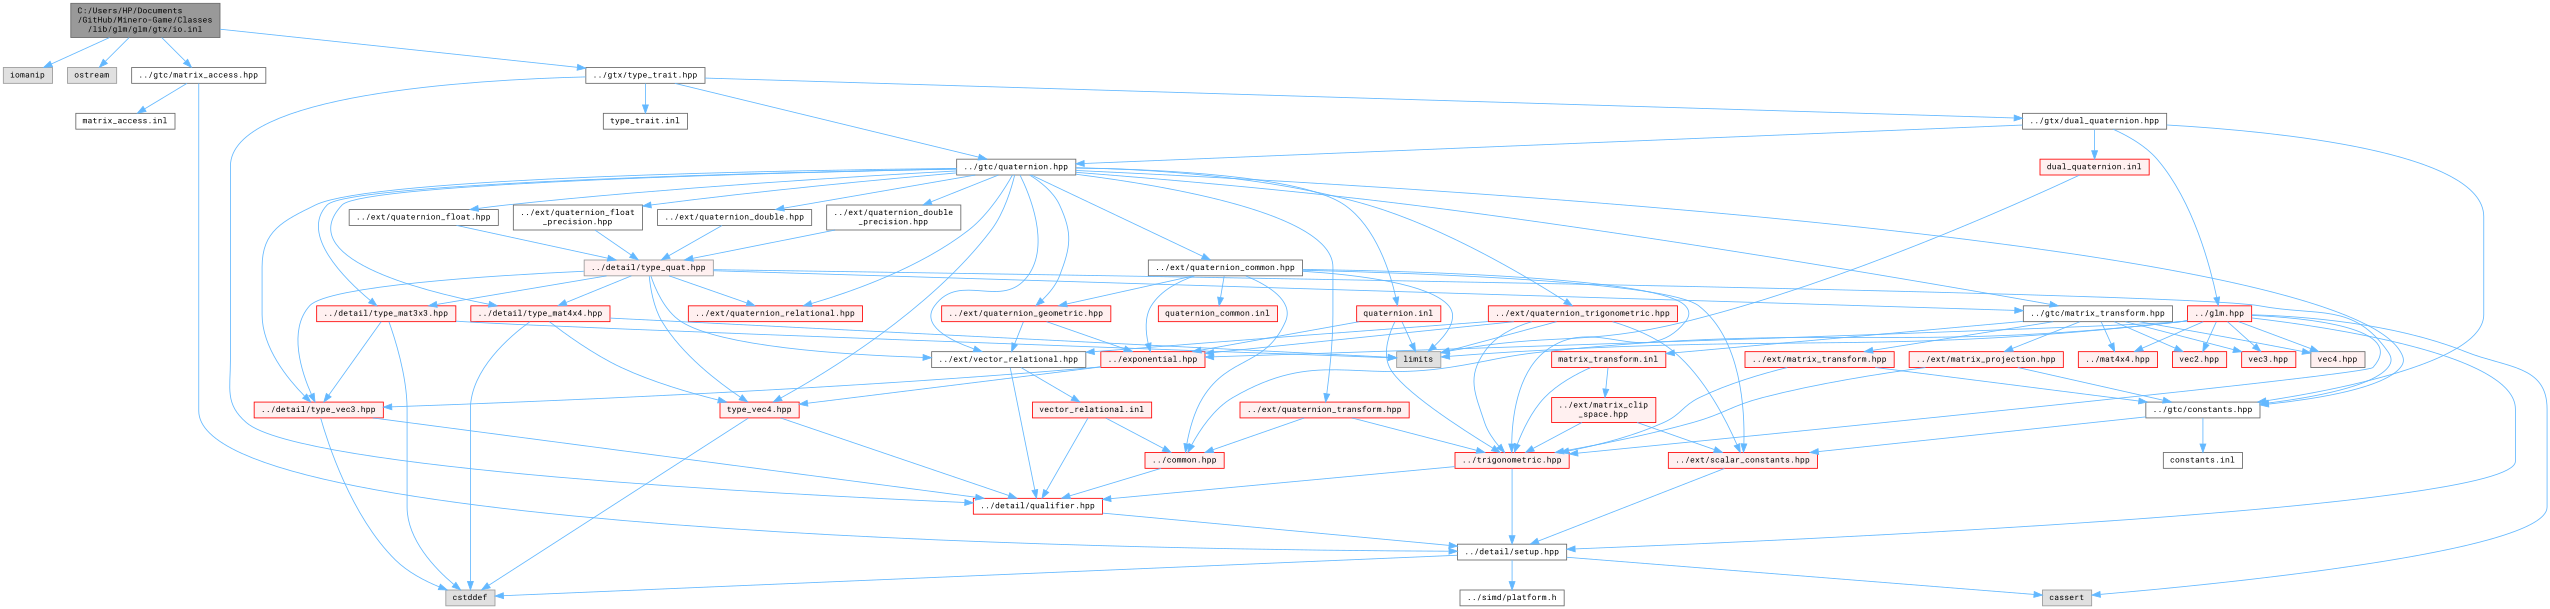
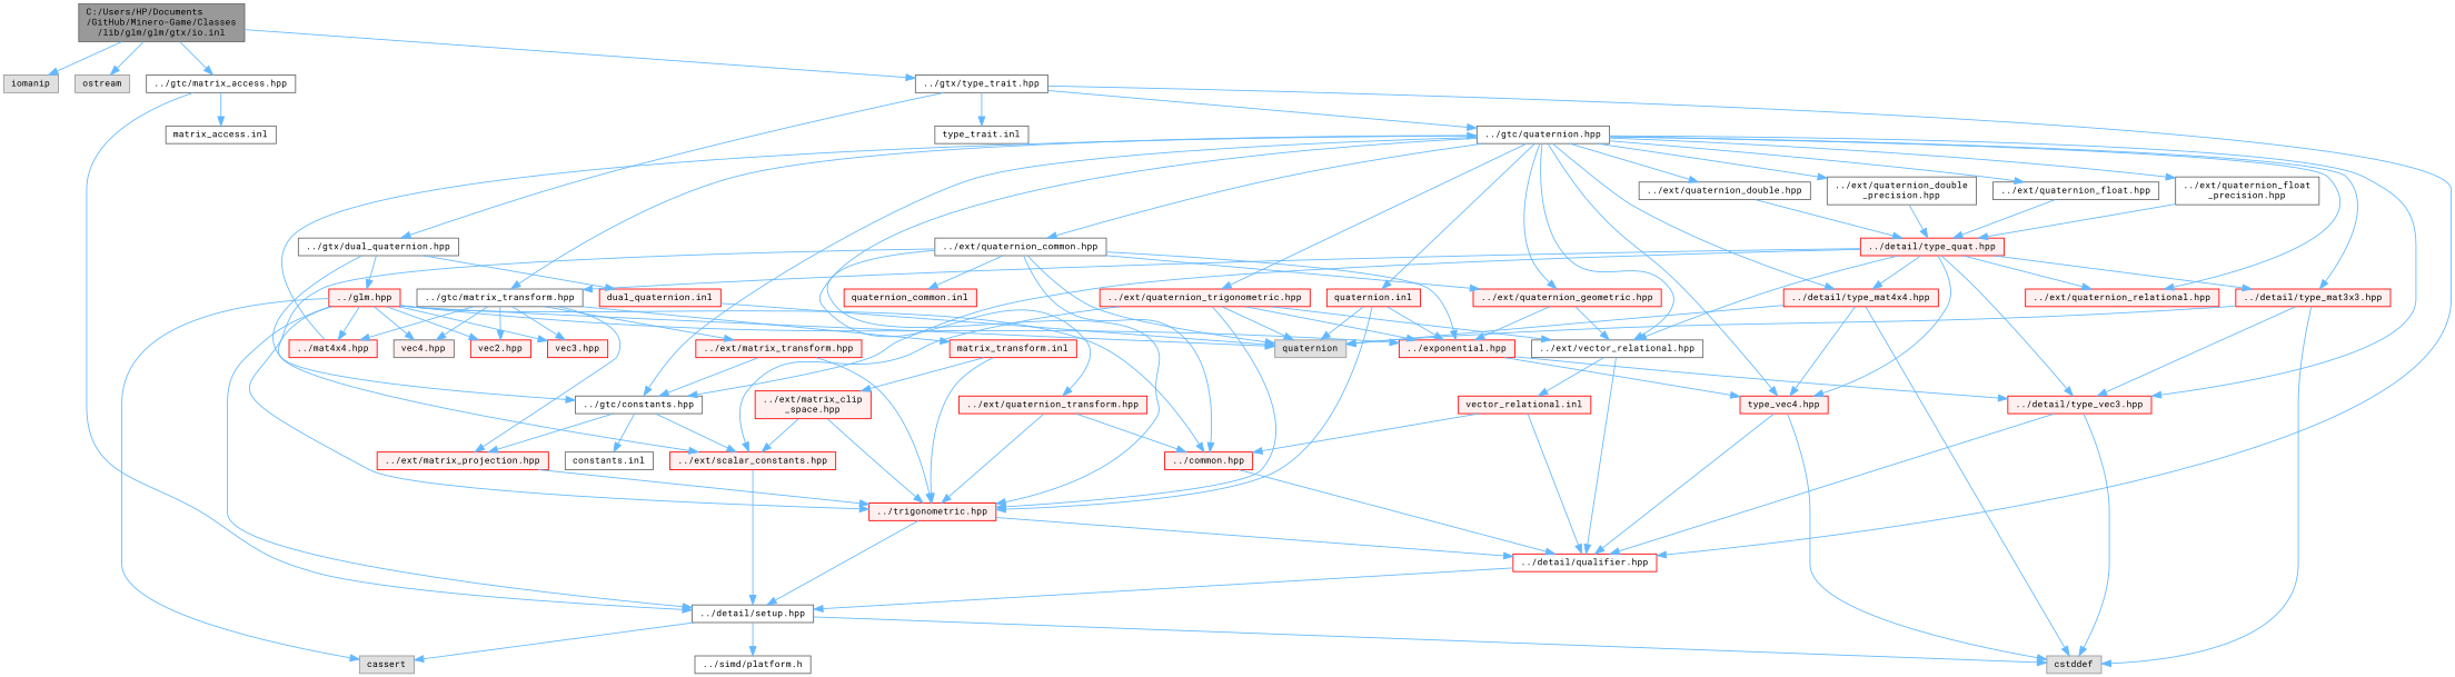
  digraph {
    fontname="Roboto Mono"
    node [color=red fillcolor="#FFF0F0" fontname="Roboto Mono" fontsize=10 shape=box style=filled]
    edge [color=steelblue1 fontname="Roboto Mono" fontsize=10 labelfontname=Helvetica labelfontsize=10 style=solid]
    n1 [color=gray40 fillcolor=grey60 fontcolor=black height=0.2 label="C:/Users/HP/Documents\l/GitHub/Minero-Game/Classes\l/lib/glm/glm/gtx/io.inl" width=0.4]
    n2 [color=grey60 fillcolor="#E0E0E0" height=0.2 label=iomanip width=0.4]
    n3 [color=grey60 fillcolor="#E0E0E0" height=0.2 label=ostream width=0.4]
    n4 [color=grey40 fillcolor=white height=0.2 label="../gtc/matrix_access.hpp" width=0.4]
    n5 [color=grey40 fillcolor=white height=0.2 label="../gtx/type_trait.hpp" width=0.4]
    n6 [color=grey40 fillcolor=white height=0.2 label="../detail/setup.hpp" width=0.4]
    n7 [color=grey40 fillcolor=white height=0.2 label="matrix_access.inl" width=0.4]
    n8 [fillcolor=white height=0.2 label="../detail/qualifier.hpp" width=0.4]
    n9 [color=grey40 fillcolor=white height=0.2 label="../gtc/quaternion.hpp" width=0.4]
    n10 [color=grey40 fillcolor=white height=0.2 label="../gtx/dual_quaternion.hpp" width=0.4]
    n11 [color=grey40 fillcolor=white height=0.2 label="type_trait.inl" width=0.4]
    n12 [color=grey60 fillcolor="#E0E0E0" height=0.2 label=cassert width=0.4]
    n13 [color=grey60 fillcolor="#E0E0E0" height=0.2 label=cstddef width=0.4]
    n14 [color=grey40 fillcolor=white height=0.2 label="../simd/platform.h" width=0.4]
    n15 [color=grey40 fillcolor=white height=0.2 label="../gtc/constants.hpp" width=0.4]
    n16 [color=grey40 fillcolor=white height=0.2 label="../gtc/matrix_transform.hpp" width=0.4]
    n17 [color=grey40 fillcolor=white height=0.2 label="../ext/vector_relational.hpp" width=0.4]
    n18 [color=grey40 fillcolor=white height=0.2 label="../ext/quaternion_common.hpp" width=0.4]
    n19 [height=0.2 label="../ext/quaternion_geometric.hpp" width=0.4]
    n20 [height=0.2 label="../detail/type_vec3.hpp" width=0.4]
    n21 [height=0.2 label="type_vec4.hpp" width=0.4]
    n22 [color=grey40 fillcolor=white height=0.2 label="../ext/quaternion_float.hpp" width=0.4]
    n23 [height=0.2 label="../detail/type_mat3x3.hpp" width=0.4]
    n24 [height=0.2 label="../detail/type_mat4x4.hpp" width=0.4]
    n25 [height=0.2 label="../ext/quaternion_relational.hpp" width=0.4]
    n26 [color=grey40 fillcolor=white height=0.2 label="../ext/quaternion_float\l_precision.hpp" width=0.4]
    n27 [color=grey40 fillcolor=white height=0.2 label="../ext/quaternion_double.hpp" width=0.4]
    n28 [color=grey40 fillcolor=white height=0.2 label="../ext/quaternion_double\l_precision.hpp" width=0.4]
    n29 [height=0.2 label="../ext/quaternion_trigonometric.hpp" width=0.4]
    n30 [height=0.2 label="../ext/quaternion_transform.hpp" width=0.4]
    n31 [height=0.2 label="quaternion.inl" width=0.4]
    n32 [height=0.2 label="../glm.hpp" width=0.4]
    n33 [height=0.2 label="dual_quaternion.inl" width=0.4]
    n34 [height=0.2 label="../ext/scalar_constants.hpp" width=0.4]
    n35 [color=grey40 fillcolor=white height=0.2 label="constants.inl" width=0.4]
    n36 [height=0.2 label="../mat4x4.hpp" width=0.4]
    n37 [height=0.2 label="vec2.hpp" width=0.4]
    n38 [height=0.2 label="vec3.hpp" width=0.4]
    n39 [color=grey40 height=0.2 label="vec4.hpp" width=0.4]
    n40 [height=0.2 label="../ext/matrix_projection.hpp" width=0.4]
    n41 [height=0.2 label="../ext/matrix_transform.hpp" width=0.4]
    n42 [height=0.2 label="matrix_transform.inl" width=0.4]
    n43 [height=0.2 label="vector_relational.inl" width=0.4]
    n44 [height=0.2 label="../trigonometric.hpp" width=0.4]
    n45 [height=0.2 label="../common.hpp" width=0.4]
    n46 [height=0.2 label="../exponential.hpp" width=0.4]
-   n47 [color=grey60 fillcolor="#E0E0E0" height=0.2 label=limits width=0.4]
+   n47 [color=grey60 fillcolor="#E0E0E0" height=0.2 label=quaternion width=0.4]
    n48 [height=0.2 label="quaternion_common.inl" width=0.4]
-   n49 [color=grey60 height=0.2 label="../detail/type_quat.hpp" width=0.4]
+   n49 [height=0.2 label="../detail/type_quat.hpp" width=0.4]
    n50 [height=0.2 label="../ext/matrix_clip\l_space.hpp" width=0.4]
    n1 -> n2
    n1 -> n3
    n1 -> n4
    n1 -> n5
    n4 -> n6
    n4 -> n7
    n5 -> n8
    n5 -> n9
    n5 -> n10
    n5 -> n11
    n6 -> n12
    n6 -> n13
    n6 -> n14
    n8 -> n6
    n9 -> n15
    n9 -> n16
    n9 -> n17
    n9 -> n18
    n9 -> n19
    n9 -> n20
    n9 -> n21
    n9 -> n22
    n9 -> n23
    n9 -> n24
    n9 -> n25
    n9 -> n26
    n9 -> n27
    n9 -> n28
    n9 -> n29
    n9 -> n30
    n9 -> n31
-   n10 -> n9
+   n36 -> n9
    n10 -> n15
    n10 -> n32
    n10 -> n33
    n15 -> n34
    n15 -> n35
    n16 -> n36
    n16 -> n37
    n16 -> n38
    n16 -> n39
    n16 -> n40
    n16 -> n41
    n16 -> n42
    n17 -> n8
    n17 -> n43
    n18 -> n19
    n18 -> n34
    n18 -> n44
    n18 -> n45
    n18 -> n46
    n18 -> n47
    n18 -> n48
    n19 -> n17
    n19 -> n46
    n20 -> n8
    n20 -> n13
    n21 -> n8
    n21 -> n13
    n22 -> n49
    n23 -> n13
    n23 -> n20
    n23 -> n47
    n24 -> n13
    n24 -> n21
    n24 -> n47
    n26 -> n49
    n27 -> n49
    n28 -> n49
    n29 -> n17
    n29 -> n34
    n29 -> n44
    n29 -> n46
    n29 -> n47
    n30 -> n44
    n30 -> n45
    n31 -> n44
    n31 -> n46
    n31 -> n47
    n32 -> n6
    n32 -> n12
    n32 -> n36
    n32 -> n37
    n32 -> n38
    n32 -> n39
    n32 -> n44
    n32 -> n45
    n32 -> n46
    n32 -> n47
    n33 -> n47
    n34 -> n6
-   n40 -> n15
+   n15 -> n40
    n40 -> n44
    n41 -> n15
    n41 -> n44
    n42 -> n44
    n42 -> n50
    n43 -> n8
    n43 -> n45
    n44 -> n6
    n44 -> n8
    n45 -> n8
    n46 -> n20
    n46 -> n21
    n49 -> n15
    n49 -> n16
    n49 -> n17
    n49 -> n20
    n49 -> n21
    n49 -> n23
    n49 -> n24
    n49 -> n25
    n50 -> n34
    n50 -> n44
  }
